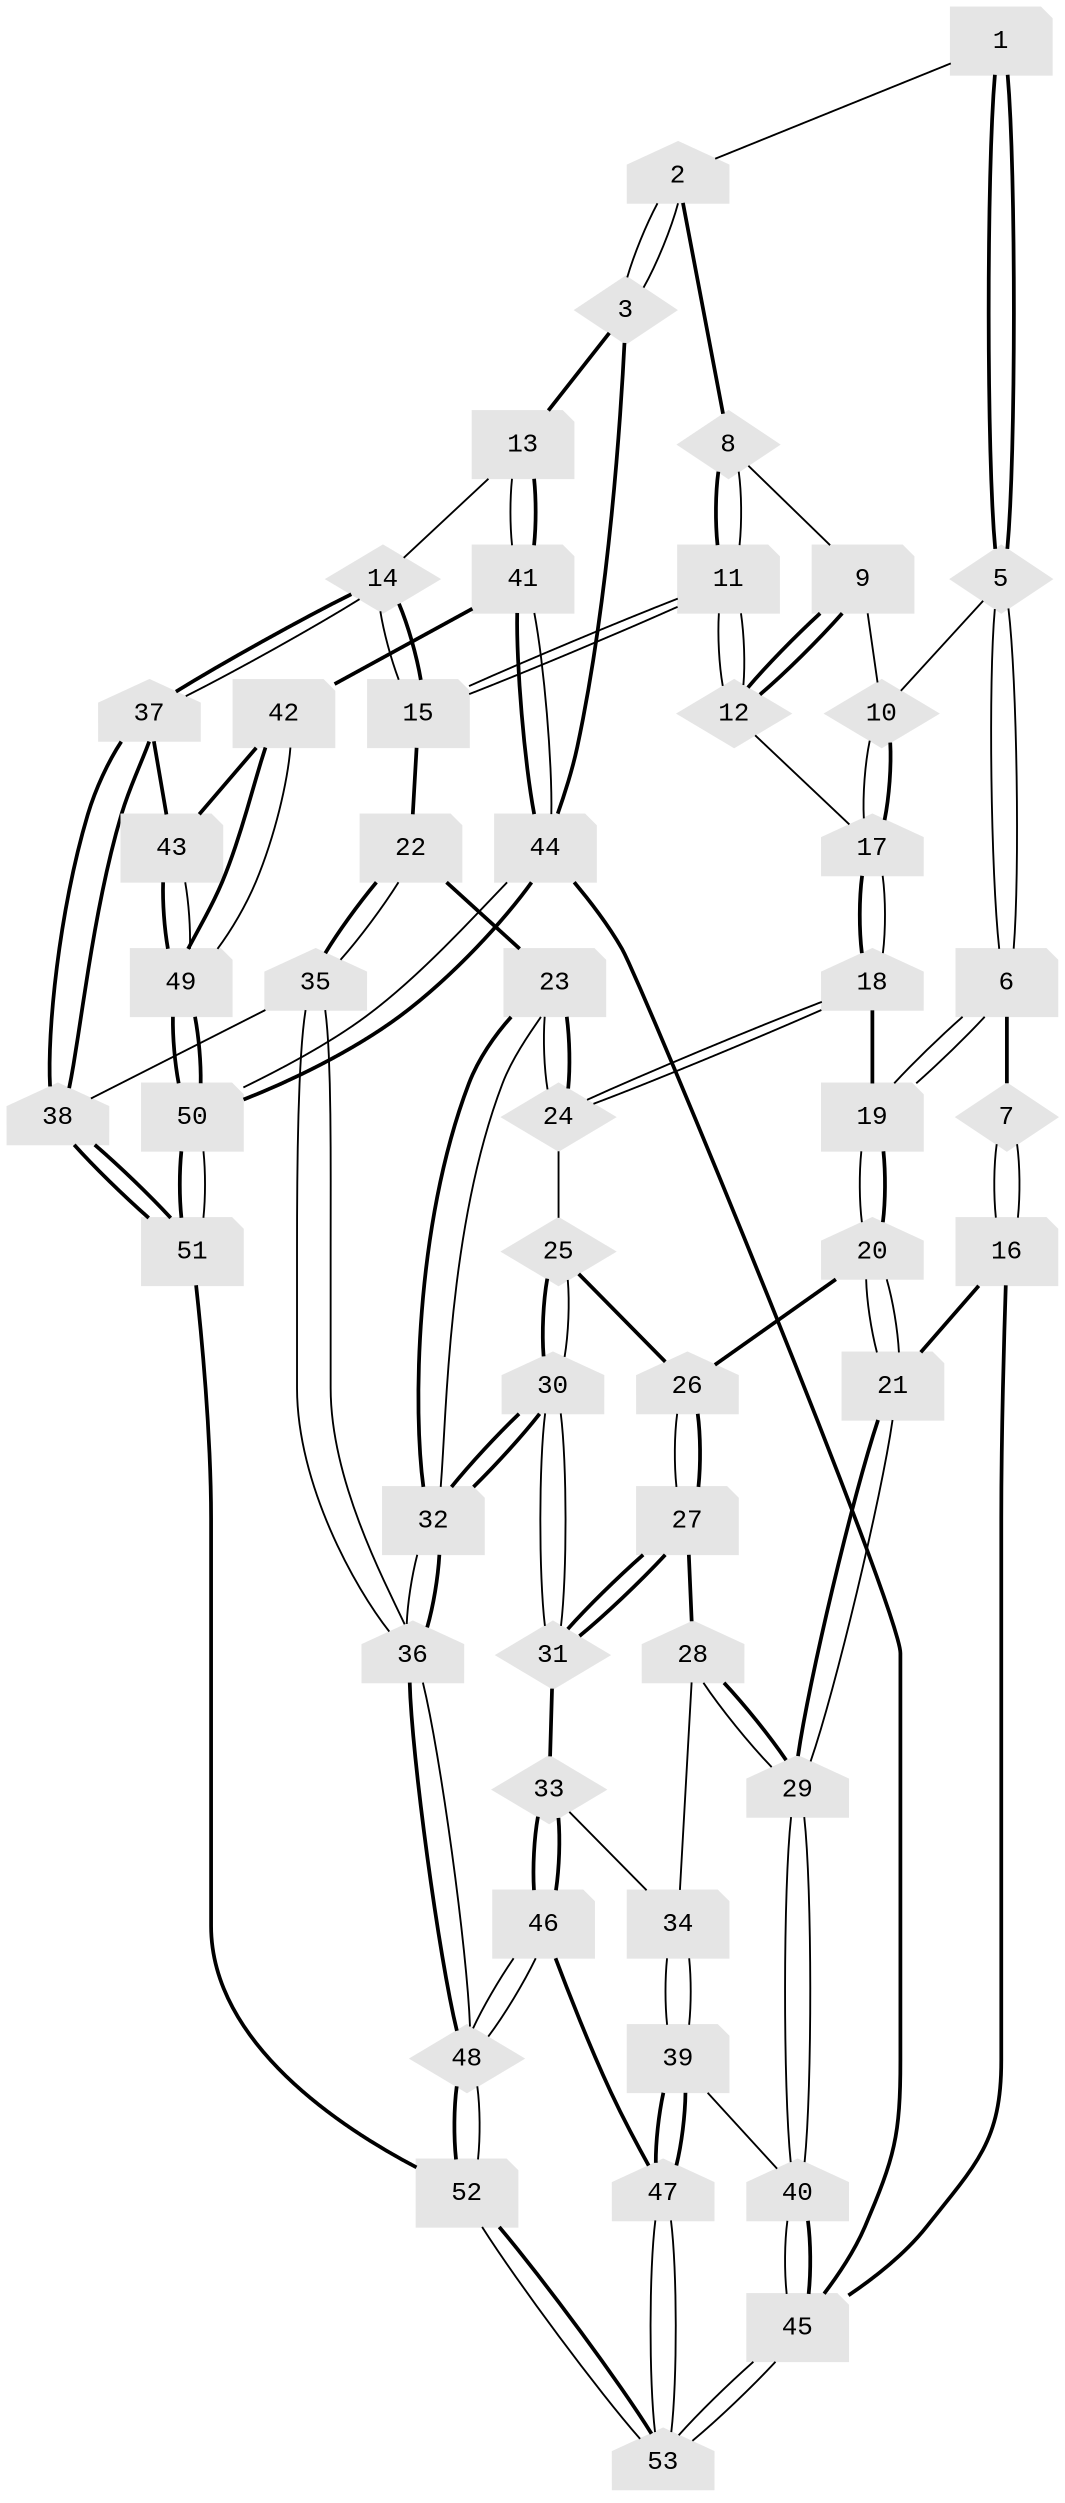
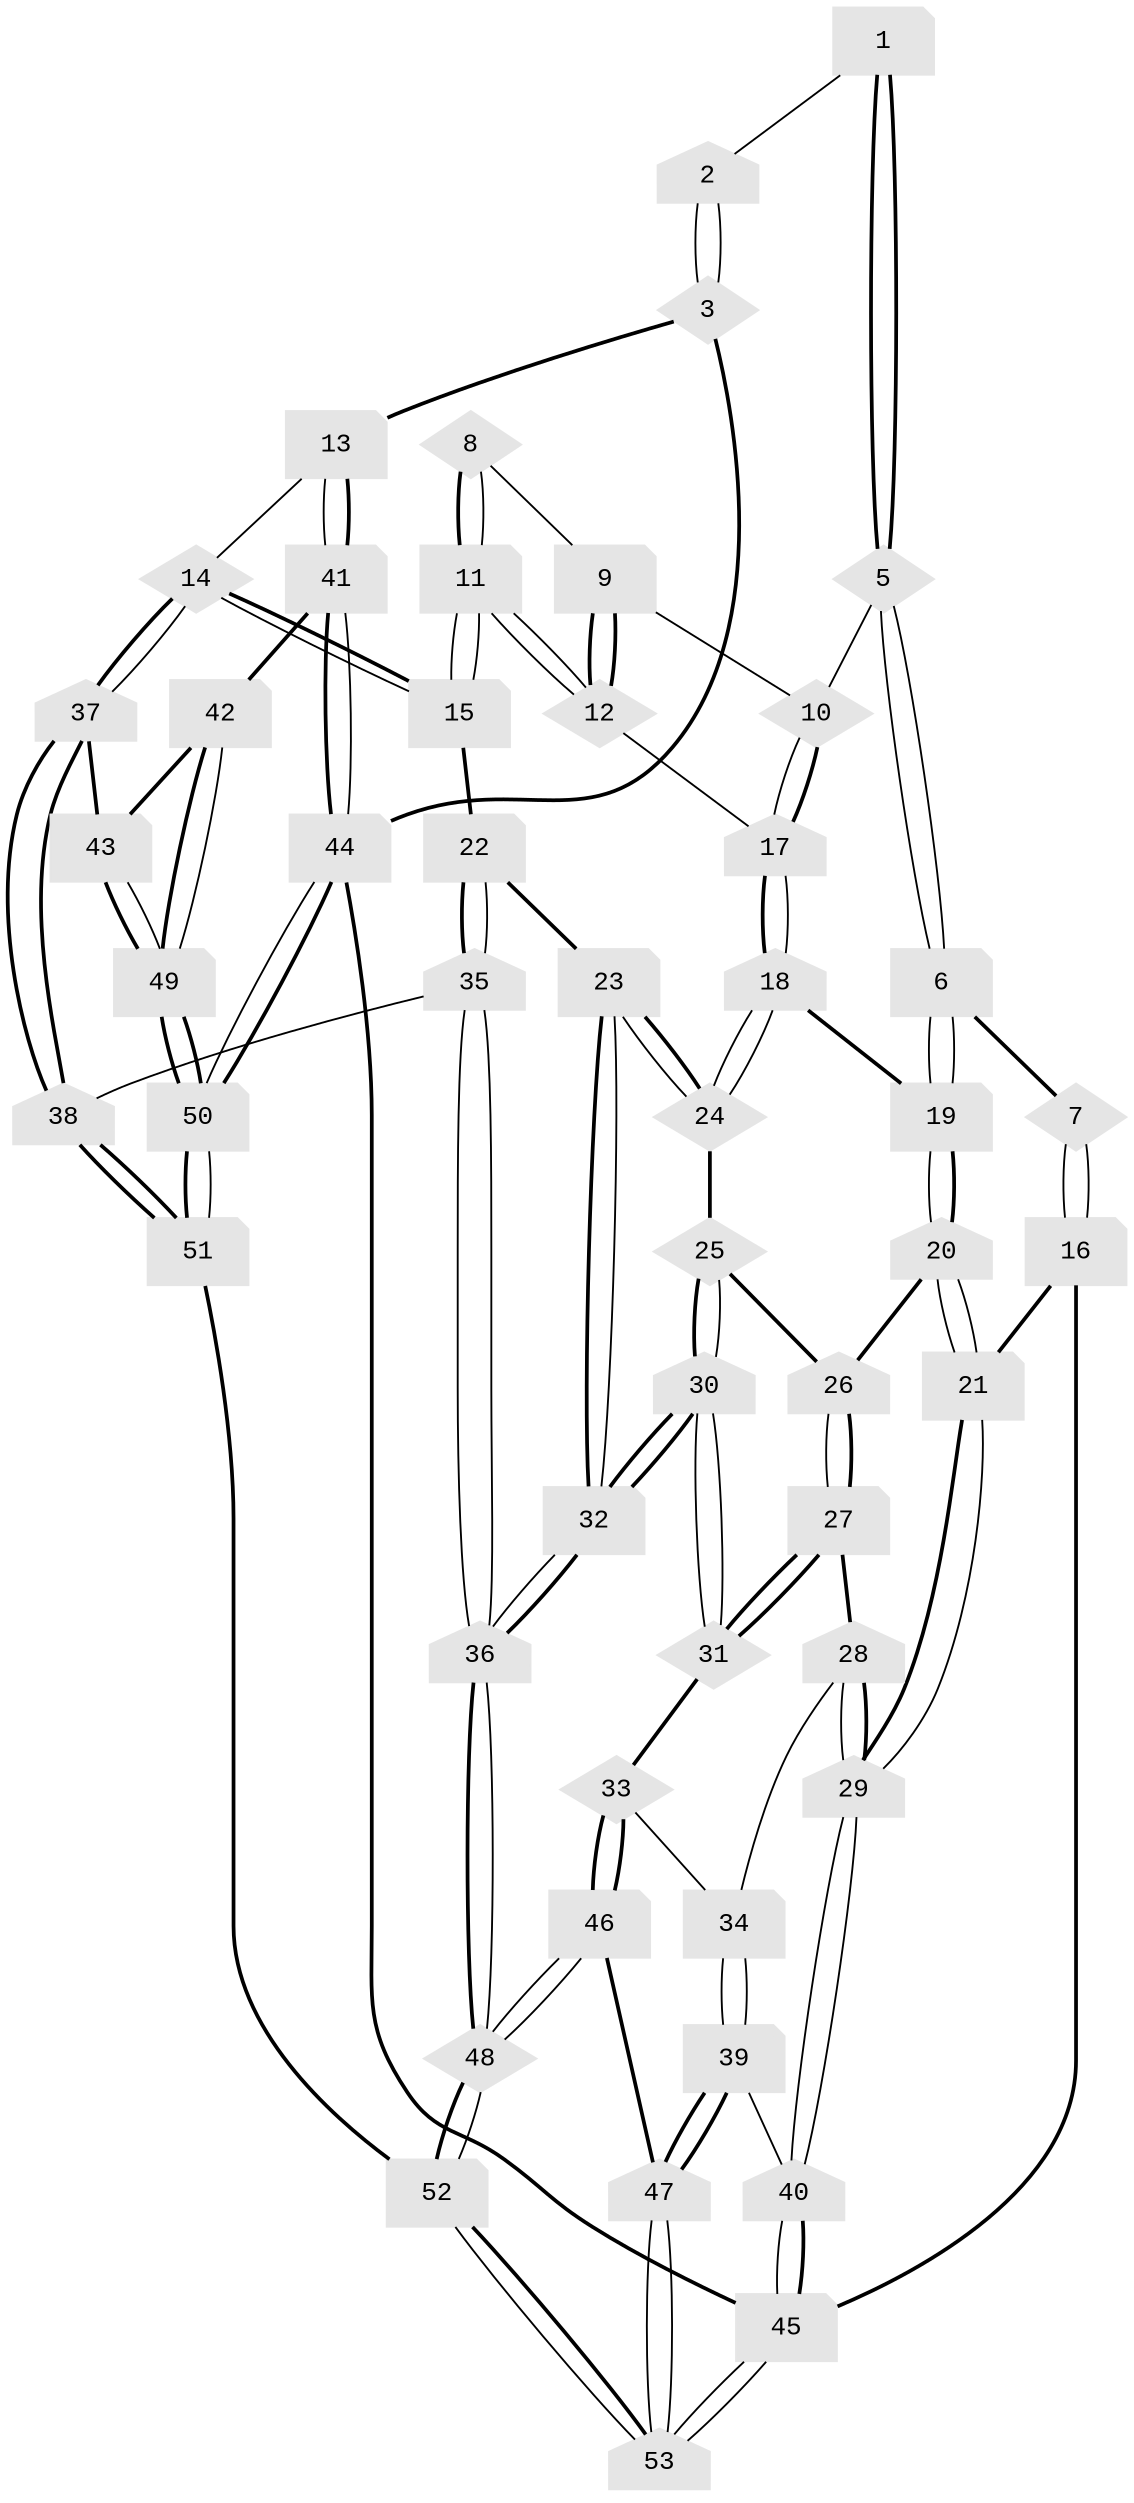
  graph {
    fontname="Liberation Mono"
    node [color=gray90 fontname="Liberation Mono" shape=note style=filled]
    edge [fontname="Liberation Mono" style=solid]
    2 [shape=house]
    1
    5 [shape=diamond]
    3 [shape=diamond]
    8 [shape=diamond]
    6
    10 [shape=diamond]
    13
    44
    9
    11
    14 [shape=diamond]
    41
    45
    50
    7 [shape=diamond]
    16
    21
    19
    17 [shape=house]
    20 [shape=house]
    12 [shape=diamond]
    15
    18 [shape=house]
    22
    37 [shape=house]
    42
    38 [shape=house]
    43
    23
    35 [shape=house]
    29 [shape=house]
    53 [shape=house]
    24 [shape=diamond]
    25 [shape=diamond]
    26 [shape=house]
    27
    40 [shape=house]
    32
    36 [shape=house]
    30 [shape=house]
    31 [shape=diamond]
    28 [shape=house]
    34
    33 [shape=diamond]
    39
    46
    48 [shape=diamond]
    47 [shape=house]
    51
    52
    49
    2 -- 3
    2 -- 3
-   2 -- 8 [style=bold]
    1 -- 2
    1 -- 5 [style=bold]
    1 -- 5 [style=bold]
    5 -- 6
    5 -- 6
    5 -- 10
    3 -- 13 [style=bold]
    3 -- 44 [style=bold]
    8 -- 9
    8 -- 11 [style=bold]
    8 -- 11
    6 -- 7 [style=bold]
    6 -- 19
    6 -- 19
    10 -- 17
    10 -- 17 [style=bold]
    13 -- 14
    13 -- 41
    13 -- 41 [style=bold]
    44 -- 45 [style=bold]
    44 -- 50
    44 -- 50 [style=bold]
    9 -- 10
    9 -- 12 [style=bold]
    9 -- 12 [style=bold]
    11 -- 12
    11 -- 12
    11 -- 15
    11 -- 15
    14 -- 15
    14 -- 15 [style=bold]
    14 -- 37 [style=bold]
    14 -- 37
    41 -- 44 [style=bold]
    41 -- 44
    41 -- 42 [style=bold]
    45 -- 53
    45 -- 53
    50 -- 51 [style=bold]
    50 -- 51
    7 -- 16
    7 -- 16
    16 -- 45 [style=bold]
    16 -- 21 [style=bold]
    21 -- 29 [style=bold]
    21 -- 29
    19 -- 20
    19 -- 20 [style=bold]
    17 -- 18 [style=bold]
    17 -- 18
    20 -- 21
    20 -- 21
    20 -- 26 [style=bold]
    12 -- 17
    15 -- 22 [style=bold]
    18 -- 19 [style=bold]
    18 -- 24
    18 -- 24
    22 -- 23 [style=bold]
    22 -- 35 [style=bold]
    22 -- 35
    37 -- 38 [style=bold]
    37 -- 38 [style=bold]
    37 -- 43 [style=bold]
    42 -- 43 [style=bold]
    42 -- 49 [style=bold]
    42 -- 49
    38 -- 51 [style=bold]
    38 -- 51 [style=bold]
    43 -- 49 [style=bold]
    43 -- 49
    23 -- 24
    23 -- 24 [style=bold]
    23 -- 32 [style=bold]
    23 -- 32
    35 -- 38
    35 -- 36
    35 -- 36
    29 -- 40
    29 -- 40
-   24 -- 25
+   24 -- 25 [style=bold]
    25 -- 26 [style=bold]
    25 -- 30 [style=bold]
    25 -- 30
    26 -- 27
    26 -- 27 [style=bold]
    27 -- 31 [style=bold]
    27 -- 31 [style=bold]
    27 -- 28 [style=bold]
    40 -- 45
    40 -- 45 [style=bold]
    32 -- 36
    32 -- 36 [style=bold]
    36 -- 48 [style=bold]
    36 -- 48
    30 -- 32 [style=bold]
    30 -- 32 [style=bold]
    30 -- 31
    30 -- 31
    31 -- 33 [style=bold]
    28 -- 29
    28 -- 29 [style=bold]
    28 -- 34
    34 -- 39
    34 -- 39
    33 -- 34
    33 -- 46 [style=bold]
    33 -- 46 [style=bold]
    39 -- 40
    39 -- 47 [style=bold]
    39 -- 47 [style=bold]
    46 -- 48
    46 -- 48
    46 -- 47 [style=bold]
    48 -- 52 [style=bold]
    48 -- 52
    47 -- 53
    47 -- 53
    51 -- 52 [style=bold]
    52 -- 53
    52 -- 53 [style=bold]
    49 -- 50 [style=bold]
    49 -- 50 [style=bold]
  }
